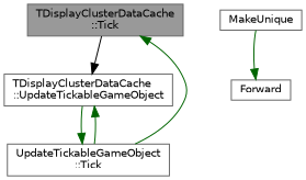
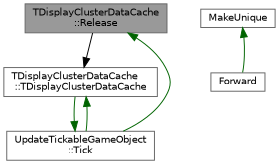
  digraph {
    rankdir=TB
    node [color=grey40 fillcolor=white fontname=Helvetica fontsize=10 shape=box style=filled]
    edge [color=darkgreen fontname=Helvetica fontsize=10 labelfontname=Helvetica labelfontsize=10 style=solid]
-   n1 [color=gray40 fillcolor=grey60 fontcolor=black height=0.2 label="TDisplayClusterDataCache\l::Tick" width=0.4]
-   n2 [height=0.2 label="TDisplayClusterDataCache\l::UpdateTickableGameObject" width=0.4]
+   n1 [color=gray40 fillcolor=grey60 fontcolor=black height=0.2 label="TDisplayClusterDataCache\l::Release" width=0.4]
+   n2 [height=0.2 label="TDisplayClusterDataCache\l::TDisplayClusterDataCache" width=0.4]
    n3 [height=0.2 label="UpdateTickableGameObject\l::Tick" width=0.4]
    n4 [height=0.2 label=MakeUnique width=0.4]
    n5 [height=0.2 label=Forward width=0.4]
    n1 -> n2 [color=black]
    n2 -> n3
    n3 -> n1
    n3 -> n2
-   n4 -> n5
+   n5 -> n4
  }
